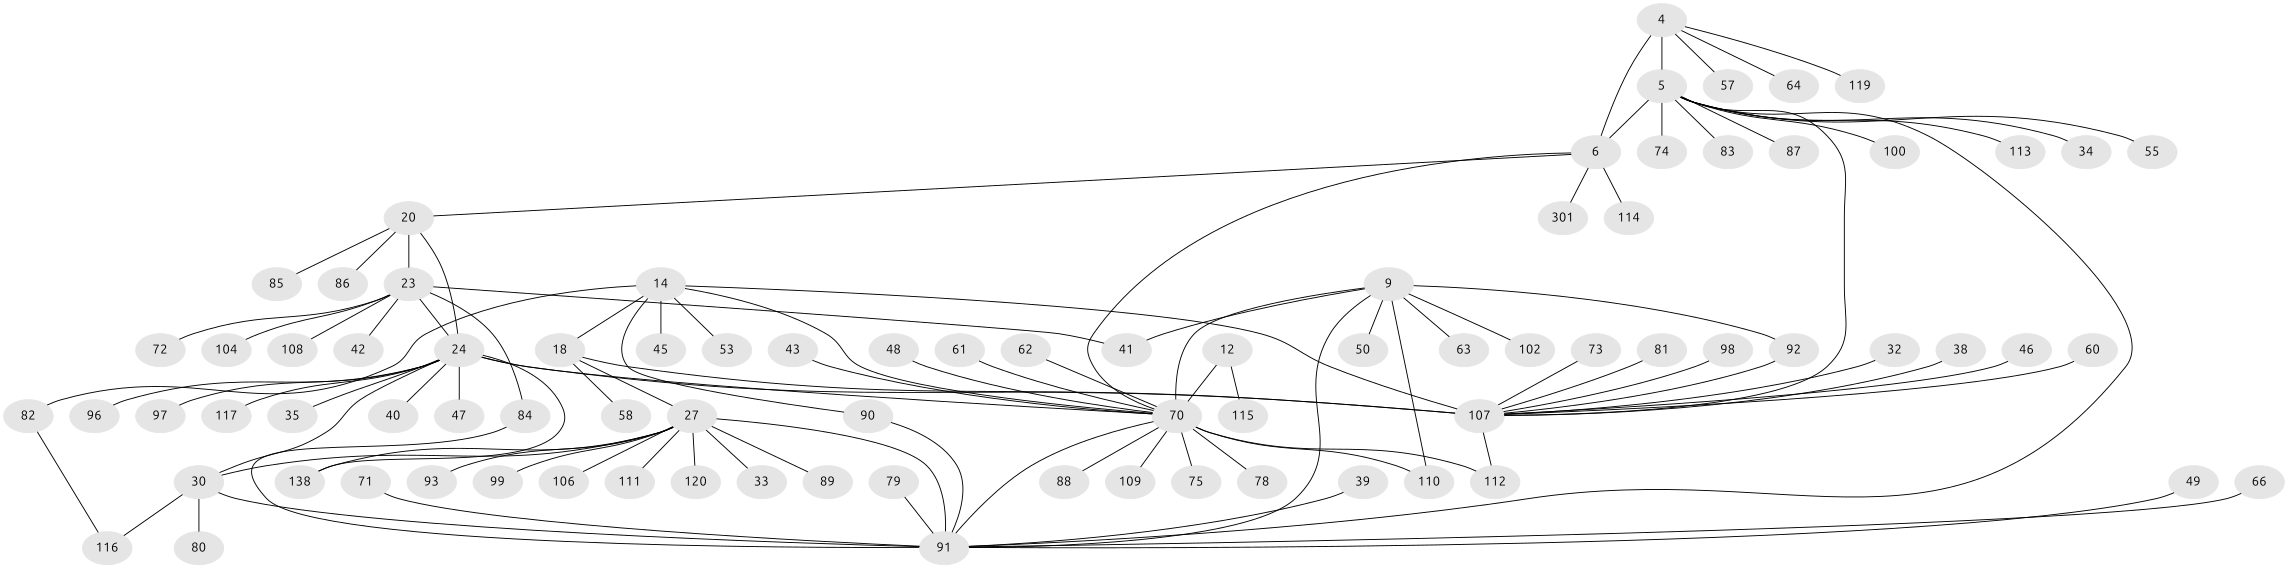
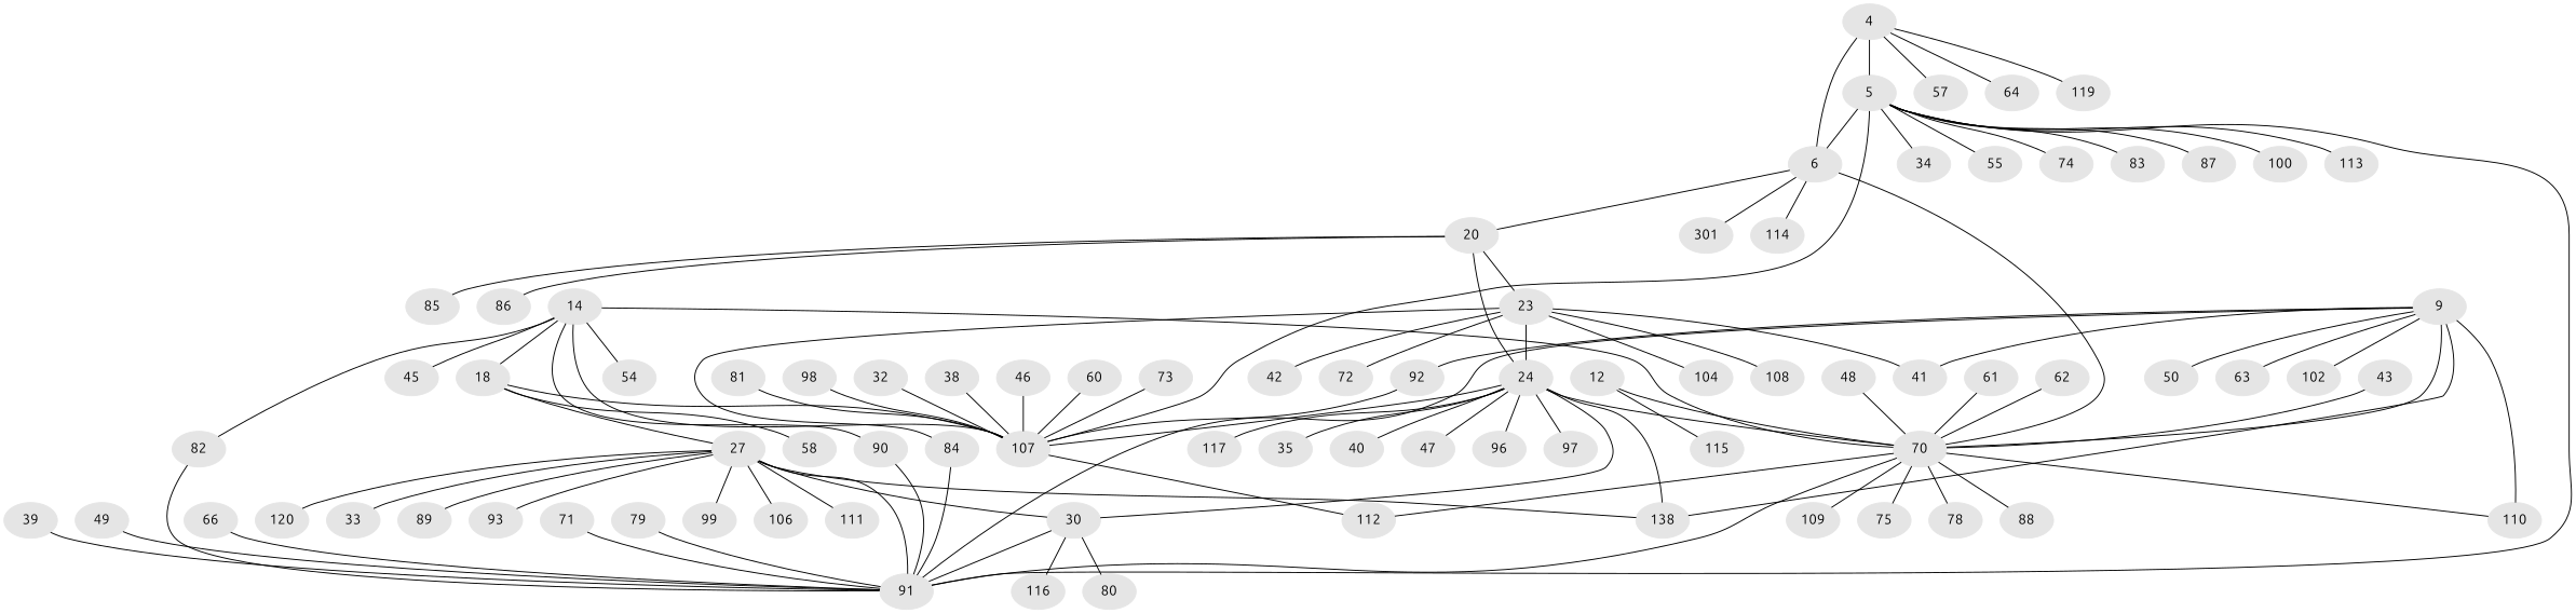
  graph {
    fontname=Ubuntu
    node [color=gray90 fontname=Ubuntu style=filled]
    edge [fontname=Ubuntu]
    4 [super="+2"]
    5 [super="+1"]
    6 [super="+3"]
    57
    64
    119 [super="+69"]
    34
    55
    74
    83 [super="+51+52"]
    87
    91 [super="+76+29"]
    100 [super="+77"]
    107 [super="+17"]
    113 [super="+105"]
    20 [super="+19"]
    70 [super="+11"]
    n18 [label=301]
    114 [super="+54+59"]
    112
    23 [super="+21"]
    24 [super="+22"]
    85
    86
    75
    78
    88 [super="+44"]
    109
    110
    9 [super="+8"]
    41
    50
    63
    92 [super="+37"]
    102
    n36 [label=138 super="+56"]
    12 [super="+10"]
    115
    14 [super="+13"]
    18 [super="+16"]
    45
-   53
+   53 [label=54]
    82
    90
    27 [super="+26"]
    58
    30 [super="+25"]
    33
    89
    93 [super="+31"]
    99 [super="+68"]
    106
    111
    120
    42
    72
    84
    104
    108
    35
    40
    47
    96
    97
    117 [super="+103"]
    80
    116 [super="+65"]
    32
    38
    39
    43
    46
    48
    49
    60
    61
    62
    66
    71
    73
    79
    81
    98
    4 -- 5 [weight=4]
    4 -- 6 [weight=4]
    4 -- 57
    4 -- 64
    4 -- 119
    5 -- 6 [weight=4]
    5 -- 34
    5 -- 55
    5 -- 74
    5 -- 83
    5 -- 87
    5 -- 91
    5 -- 100
    5 -- 107
    5 -- 113
    6 -- 20
    6 -- 70
    6 -- n18
    6 -- 114
    107 -- 112
    20 -- 23 [weight=4]
    20 -- 24 [weight=4]
    20 -- 85
    20 -- 86
    70 -- 91
    70 -- 112
    70 -- 75
    70 -- 78
    70 -- 88
    70 -- 109
    70 -- 110
    23 -- 24 [weight=4]
    23 -- 41
    23 -- 42
    23 -- 72
    23 -- 84
    23 -- 104
    23 -- 108
    24 -- 107 [weight=2]
    24 -- 70
    24 -- n36
    24 -- 30
    24 -- 35
    24 -- 40
    24 -- 47
    24 -- 96
    24 -- 97
    24 -- 117
    9 -- 91
    9 -- 70 [weight=4]
    9 -- 110 [weight=4]
    9 -- 41
    9 -- 50
    9 -- 63
    9 -- 92
    9 -- 102
+   9 -- n36
    92 -- 107
    12 -- 70 [weight=4]
    12 -- 115
    14 -- 107 [weight=4]
    14 -- 70
    14 -- 18 [weight=4]
    14 -- 45
    14 -- 53
    14 -- 82
    14 -- 90
    18 -- 107 [weight=4]
    18 -- 27
    18 -- 58
-   82 -- 116
+   82 -- 91
    90 -- 91
    27 -- 91 [weight=5]
    27 -- n36
    27 -- 30 [weight=4]
    27 -- 33
    27 -- 89
    27 -- 93
    27 -- 99
    27 -- 106
    27 -- 111
    27 -- 120
    30 -- 91 [weight=4]
    30 -- 80
    30 -- 116
    84 -- 91
    32 -- 107
    38 -- 107
    39 -- 91
    43 -- 70
    46 -- 107
    48 -- 70
    49 -- 91
    60 -- 107
    61 -- 70
    62 -- 70
    66 -- 91
    71 -- 91
    73 -- 107
    79 -- 91
    81 -- 107
    98 -- 107
  }
